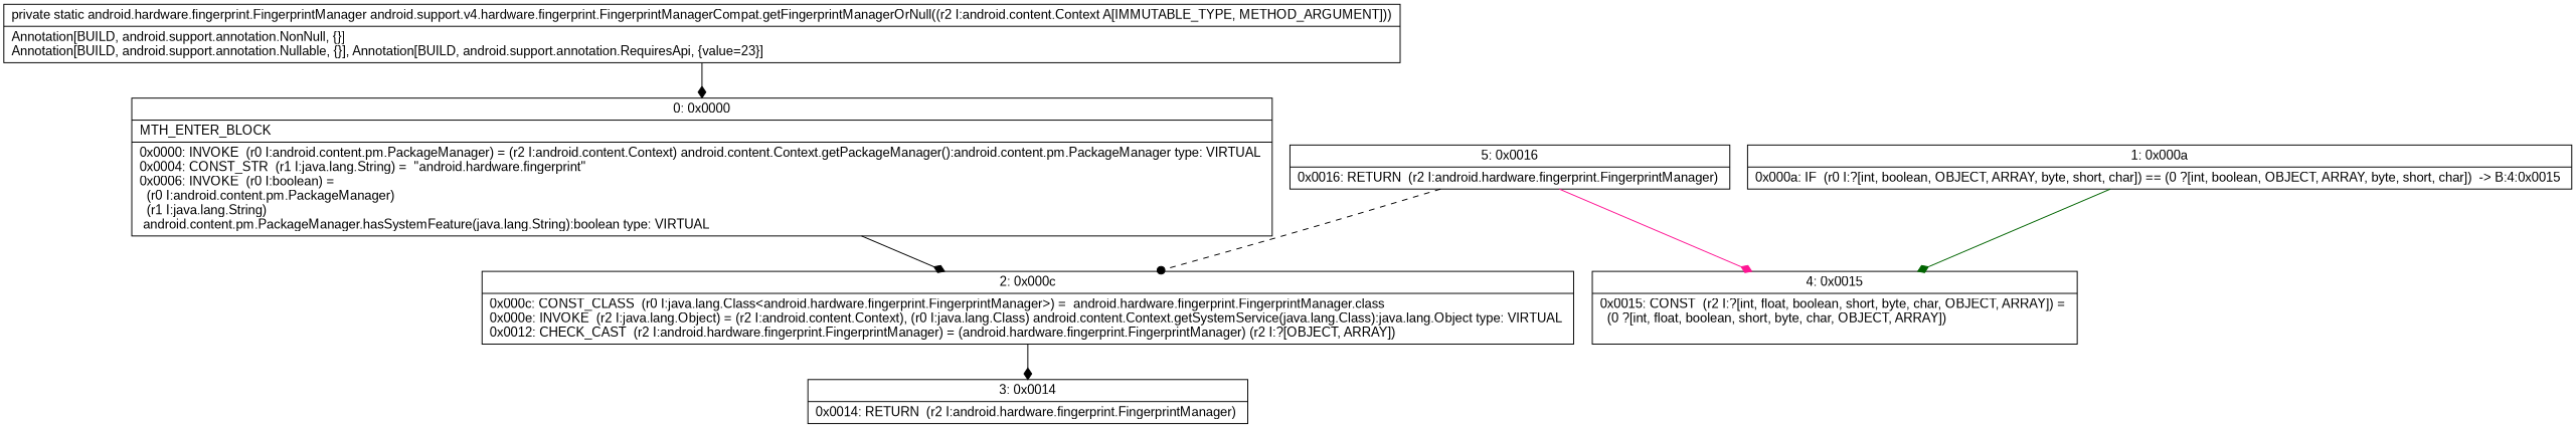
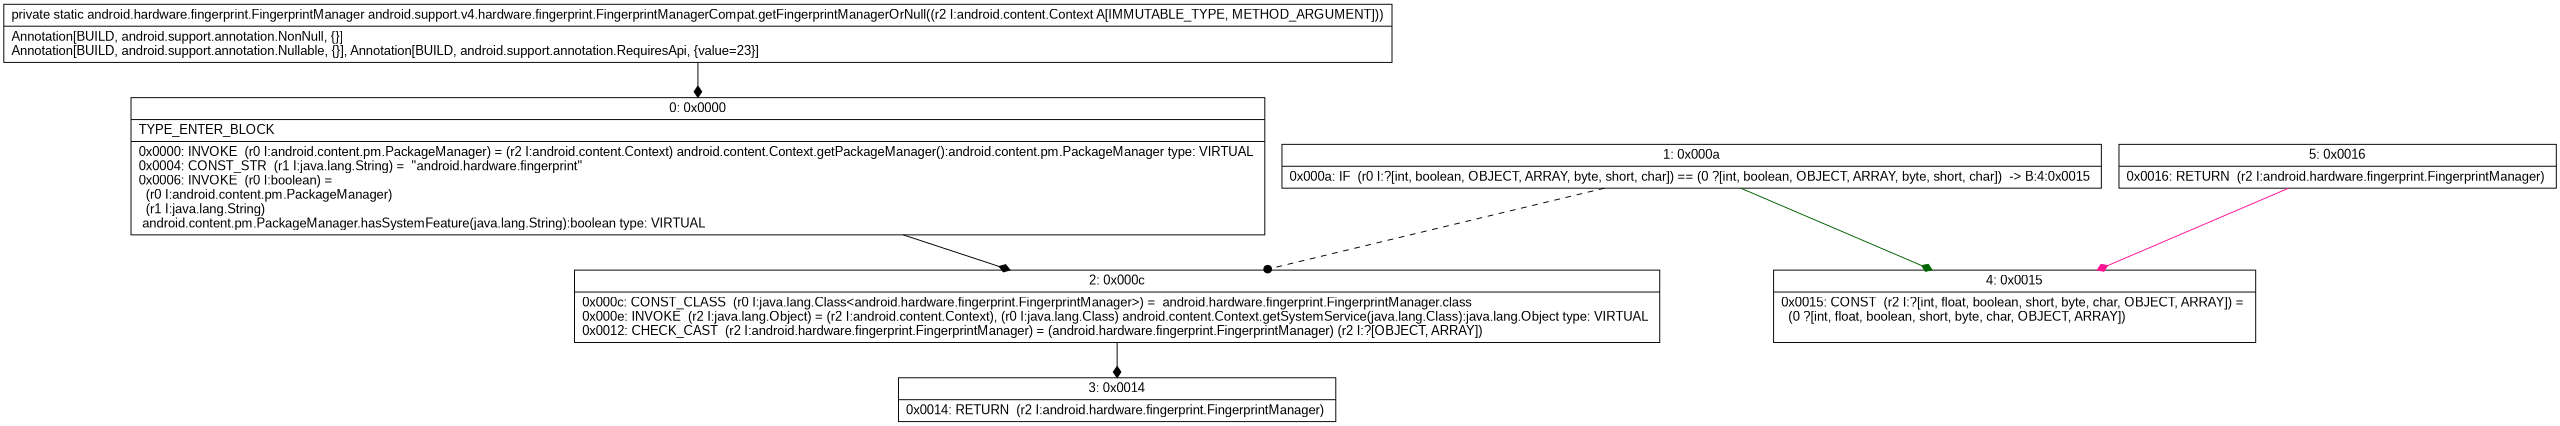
  digraph {
    fontname="Liberation Sans"
    node [fontname="Liberation Sans" shape=record]
    edge [arrowhead=diamond color=black fontname="Liberation Sans"]
-   n1 [label="{0\:\ 0x0000|MTH_ENTER_BLOCK\l|0x0000: INVOKE  (r0 I:android.content.pm.PackageManager) = (r2 I:android.content.Context) android.content.Context.getPackageManager():android.content.pm.PackageManager type: VIRTUAL \l0x0004: CONST_STR  (r1 I:java.lang.String) =  \"android.hardware.fingerprint\" \l0x0006: INVOKE  (r0 I:boolean) = \l  (r0 I:android.content.pm.PackageManager)\l  (r1 I:java.lang.String)\l android.content.pm.PackageManager.hasSystemFeature(java.lang.String):boolean type: VIRTUAL \l}"]
+   n1 [label="{0\:\ 0x0000|TYPE_ENTER_BLOCK\l|0x0000: INVOKE  (r0 I:android.content.pm.PackageManager) = (r2 I:android.content.Context) android.content.Context.getPackageManager():android.content.pm.PackageManager type: VIRTUAL \l0x0004: CONST_STR  (r1 I:java.lang.String) =  \"android.hardware.fingerprint\" \l0x0006: INVOKE  (r0 I:boolean) = \l  (r0 I:android.content.pm.PackageManager)\l  (r1 I:java.lang.String)\l android.content.pm.PackageManager.hasSystemFeature(java.lang.String):boolean type: VIRTUAL \l}"]
    n2 [label="{2\:\ 0x000c|0x000c: CONST_CLASS  (r0 I:java.lang.Class\<android.hardware.fingerprint.FingerprintManager\>) =  android.hardware.fingerprint.FingerprintManager.class \l0x000e: INVOKE  (r2 I:java.lang.Object) = (r2 I:android.content.Context), (r0 I:java.lang.Class) android.content.Context.getSystemService(java.lang.Class):java.lang.Object type: VIRTUAL \l0x0012: CHECK_CAST  (r2 I:android.hardware.fingerprint.FingerprintManager) = (android.hardware.fingerprint.FingerprintManager) (r2 I:?[OBJECT, ARRAY]) \l}"]
    n3 [label="{1\:\ 0x000a|0x000a: IF  (r0 I:?[int, boolean, OBJECT, ARRAY, byte, short, char]) == (0 ?[int, boolean, OBJECT, ARRAY, byte, short, char])  \-\> B:4:0x0015 \l}"]
    n4 [label="{4\:\ 0x0015|0x0015: CONST  (r2 I:?[int, float, boolean, short, byte, char, OBJECT, ARRAY]) = \l  (0 ?[int, float, boolean, short, byte, char, OBJECT, ARRAY])\l \l}"]
    n5 [label="{3\:\ 0x0014|0x0014: RETURN  (r2 I:android.hardware.fingerprint.FingerprintManager) \l}"]
    n6 [label="{5\:\ 0x0016|0x0016: RETURN  (r2 I:android.hardware.fingerprint.FingerprintManager) \l}"]
    n7 [label="{private static android.hardware.fingerprint.FingerprintManager android.support.v4.hardware.fingerprint.FingerprintManagerCompat.getFingerprintManagerOrNull((r2 I:android.content.Context A[IMMUTABLE_TYPE, METHOD_ARGUMENT]))  | Annotation[BUILD, android.support.annotation.NonNull, \{\}]\lAnnotation[BUILD, android.support.annotation.Nullable, \{\}], Annotation[BUILD, android.support.annotation.RequiresApi, \{value=23\}]\l}"]
    n1 -> n2
    n2 -> n5
-   n6 -> n2 [arrowhead=dot style=dashed]
+   n3 -> n2 [arrowhead=dot style=dashed]
    n3 -> n4 [color=darkgreen]
    n6 -> n4 [color=deeppink]
    n7 -> n1
  }
